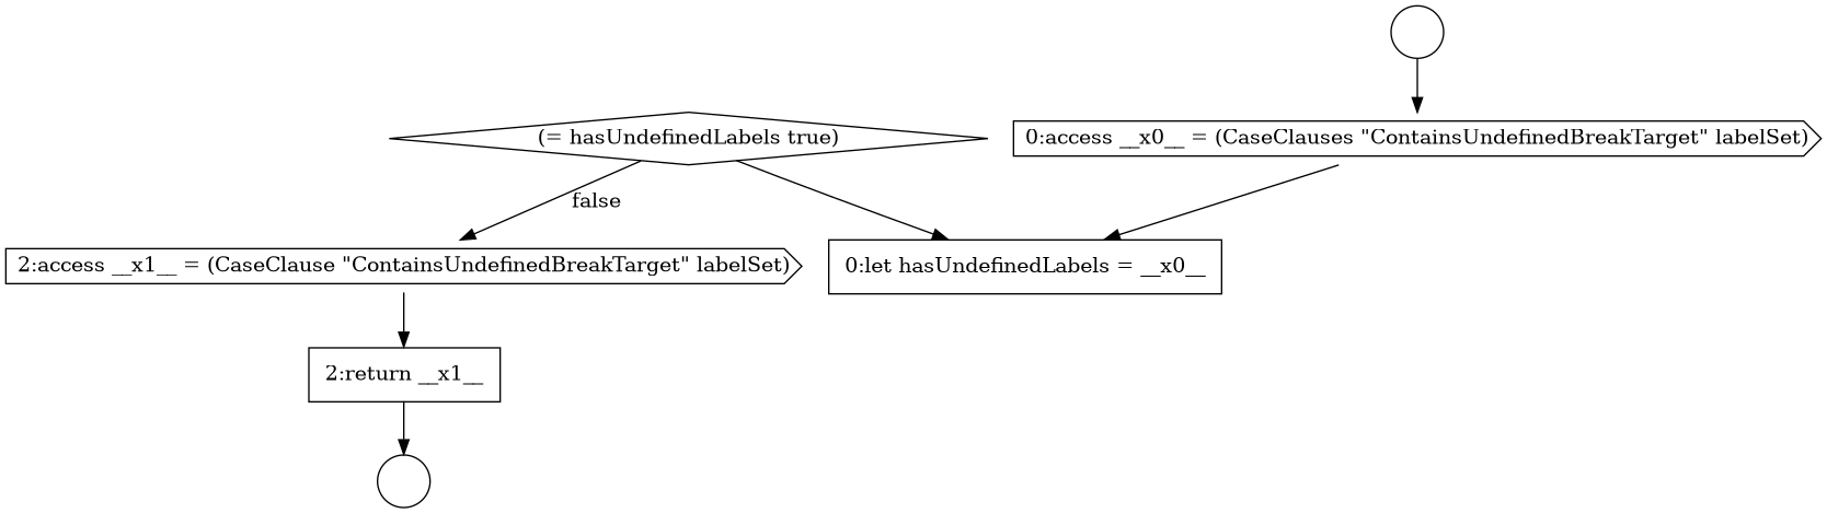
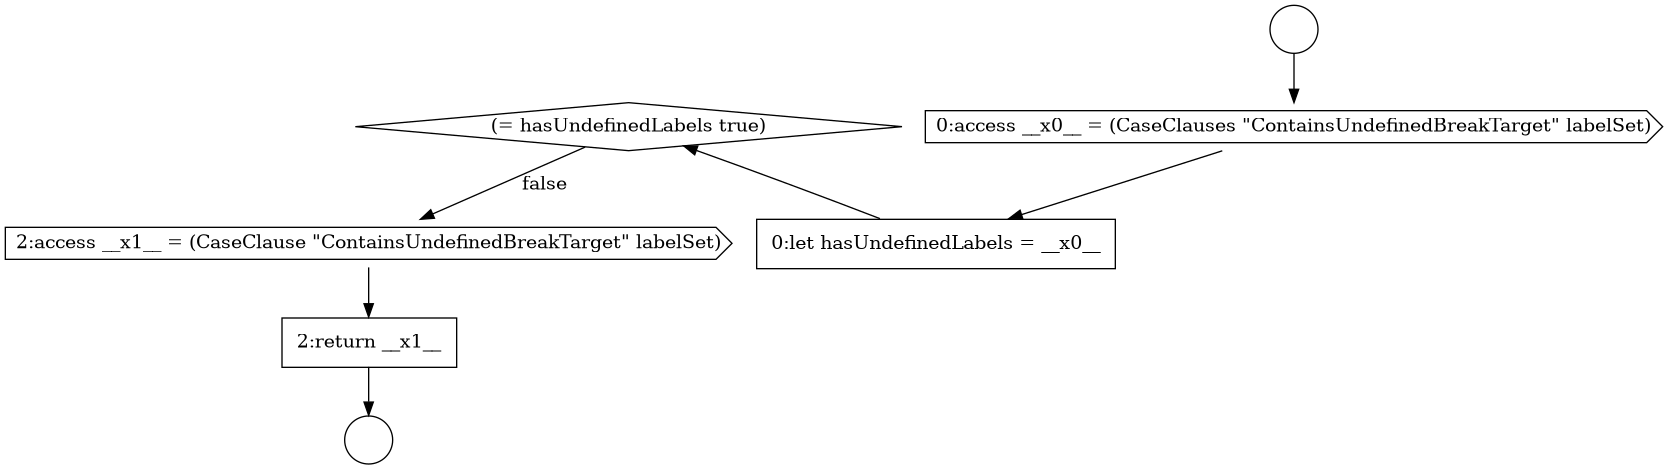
  digraph {
    node [color=black fillcolor=white shape=circle style=filled]
    edge [color=black]
    n1 [label=" "]
    n2 [label=<<font color="black">2:access __x1__ = (CaseClause &quot;ContainsUndefinedBreakTarget&quot; labelSet)</font>> shape=cds]
    n3 [label=<<font color="black">     <table border="0" cellborder="1" cellspacing="0" cellpadding="10">       <tr><td align="left">2:return __x1__</td></tr>     </table>   </font>> margin=0 shape=none]
    n4 [label=<<font color="black">0:access __x0__ = (CaseClauses &quot;ContainsUndefinedBreakTarget&quot; labelSet)</font>> shape=cds]
    n5 [label=<<font color="black">     <table border="0" cellborder="1" cellspacing="0" cellpadding="10">       <tr><td align="left">0:let hasUndefinedLabels = __x0__</td></tr>     </table>   </font>> margin=0 shape=none]
    n6 [label=<<font color="black">(= hasUndefinedLabels true)</font>> shape=diamond]
    n7 [label=" "]
    n2 -> n3
    n3 -> n1
    n4 -> n5
-   n6 -> n5
+   n5 -> n6
    n6 -> n2 [label=<<font color="black">false</font>>]
    n7 -> n4
  }
